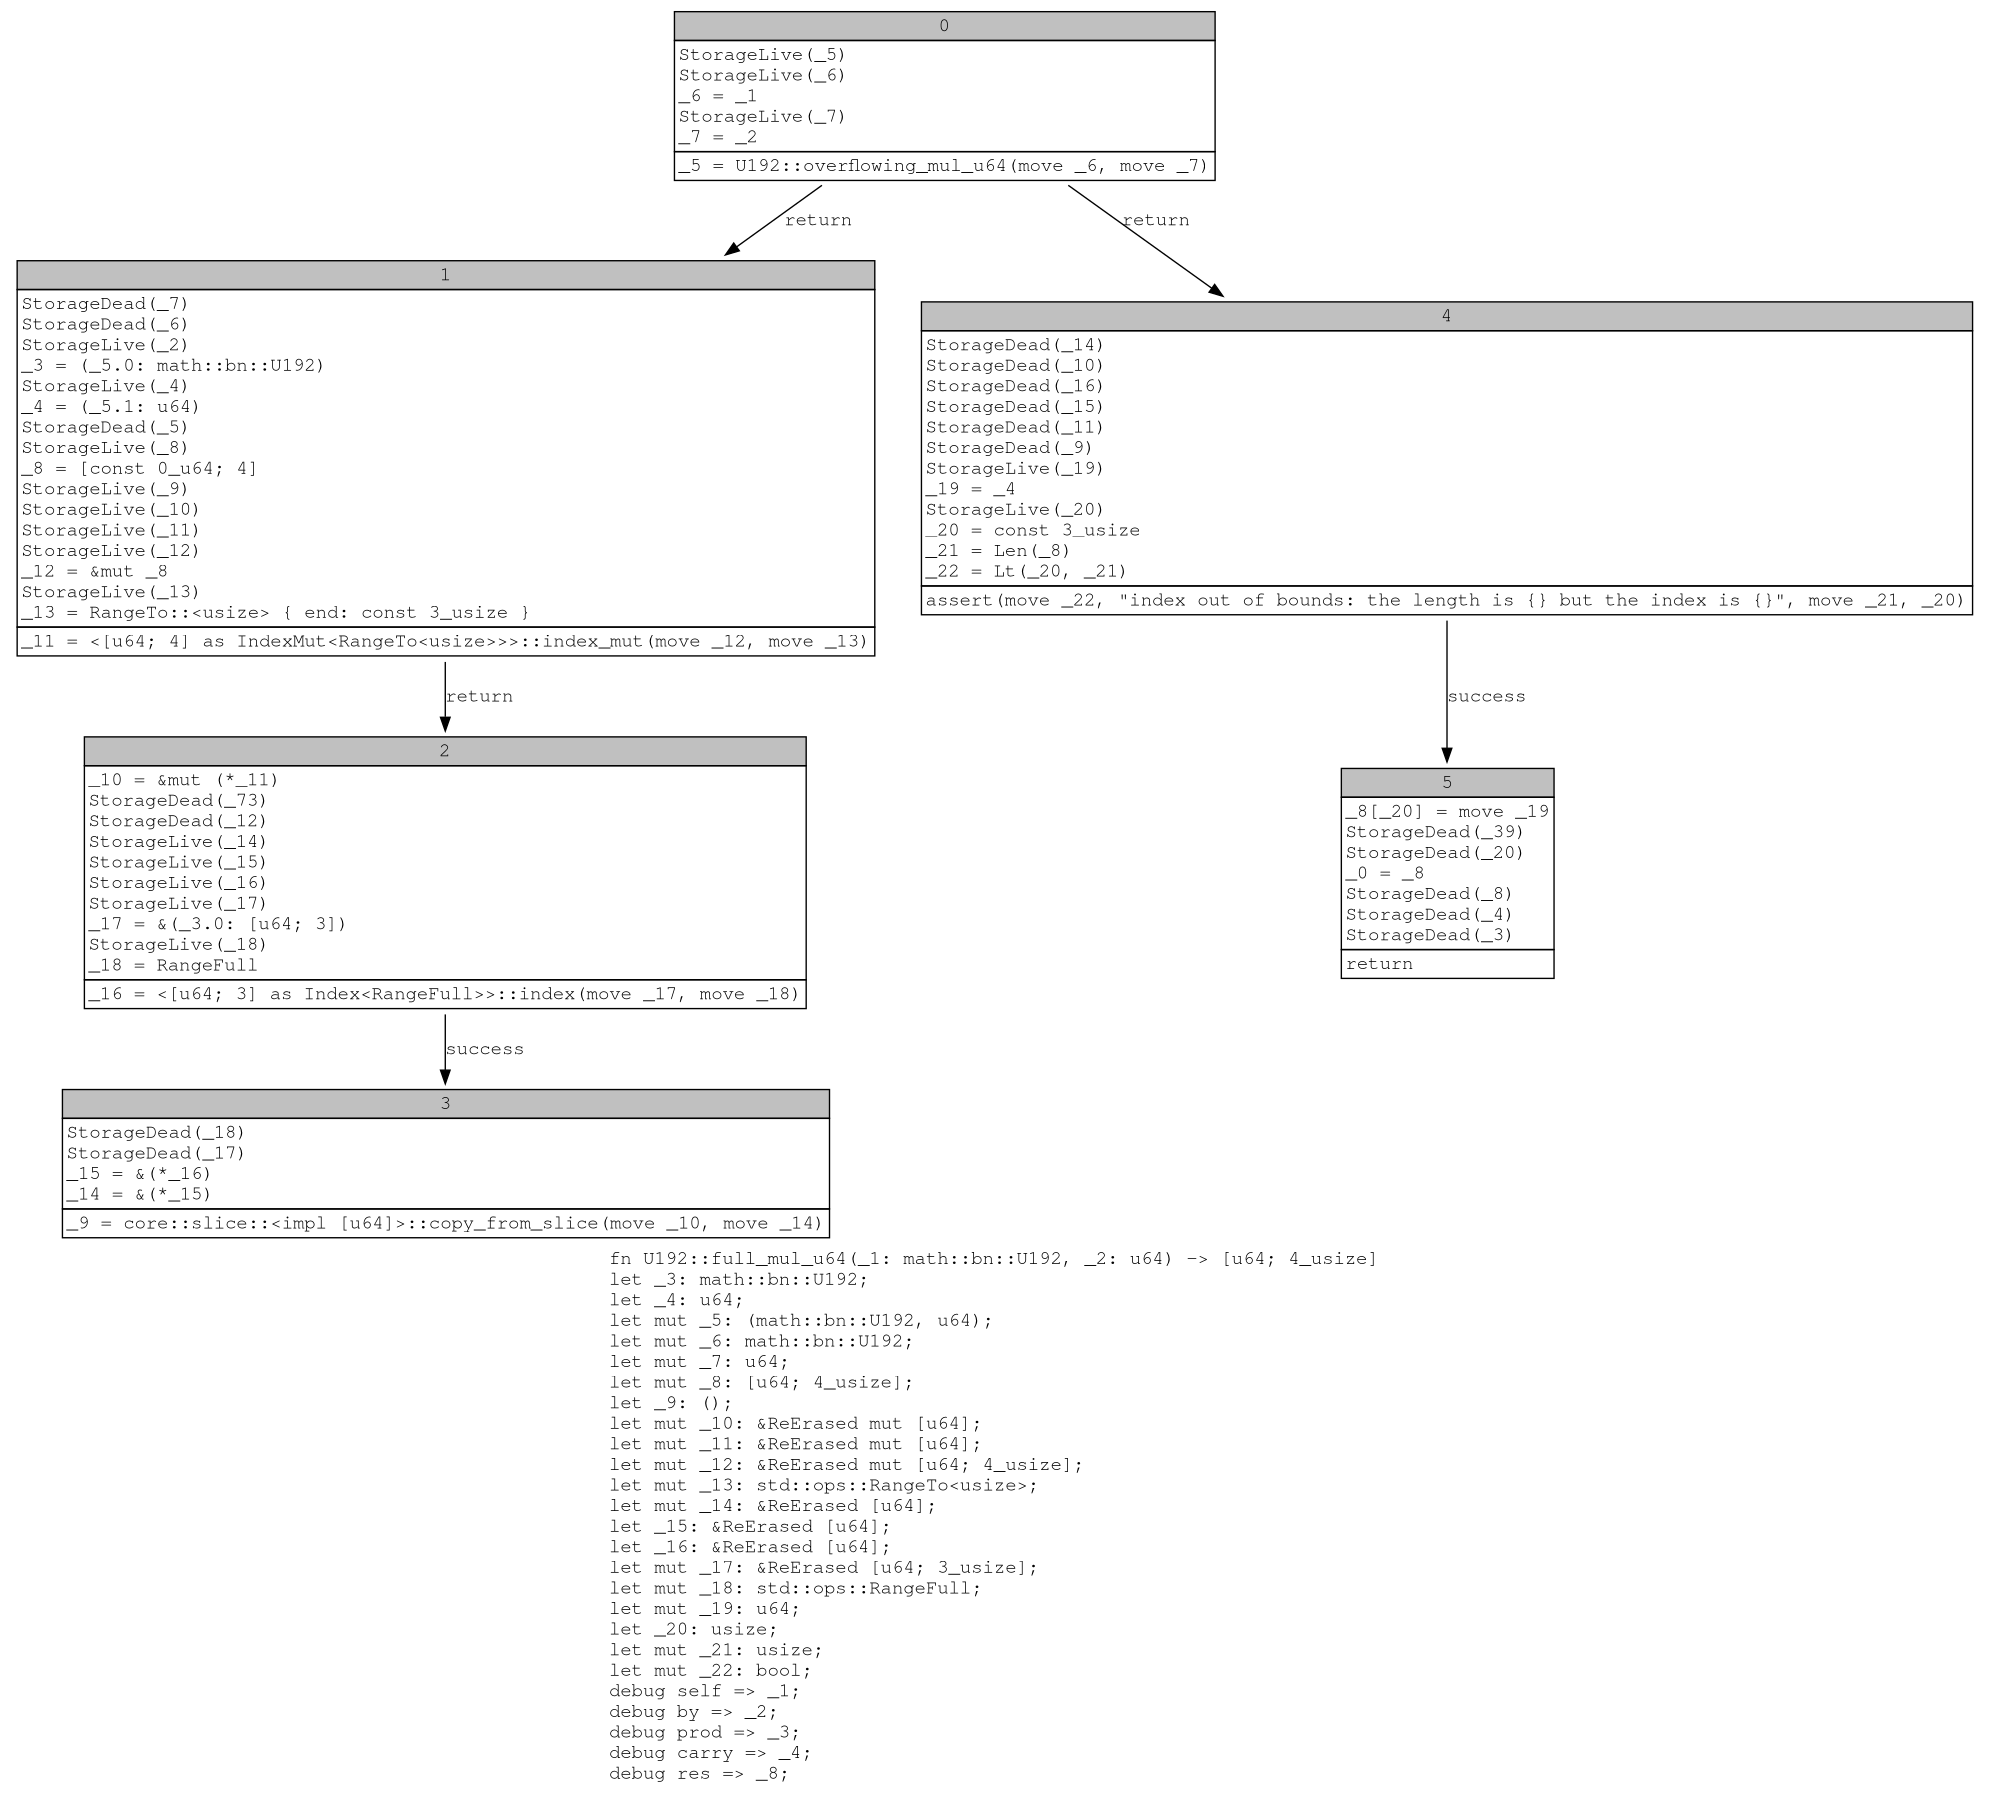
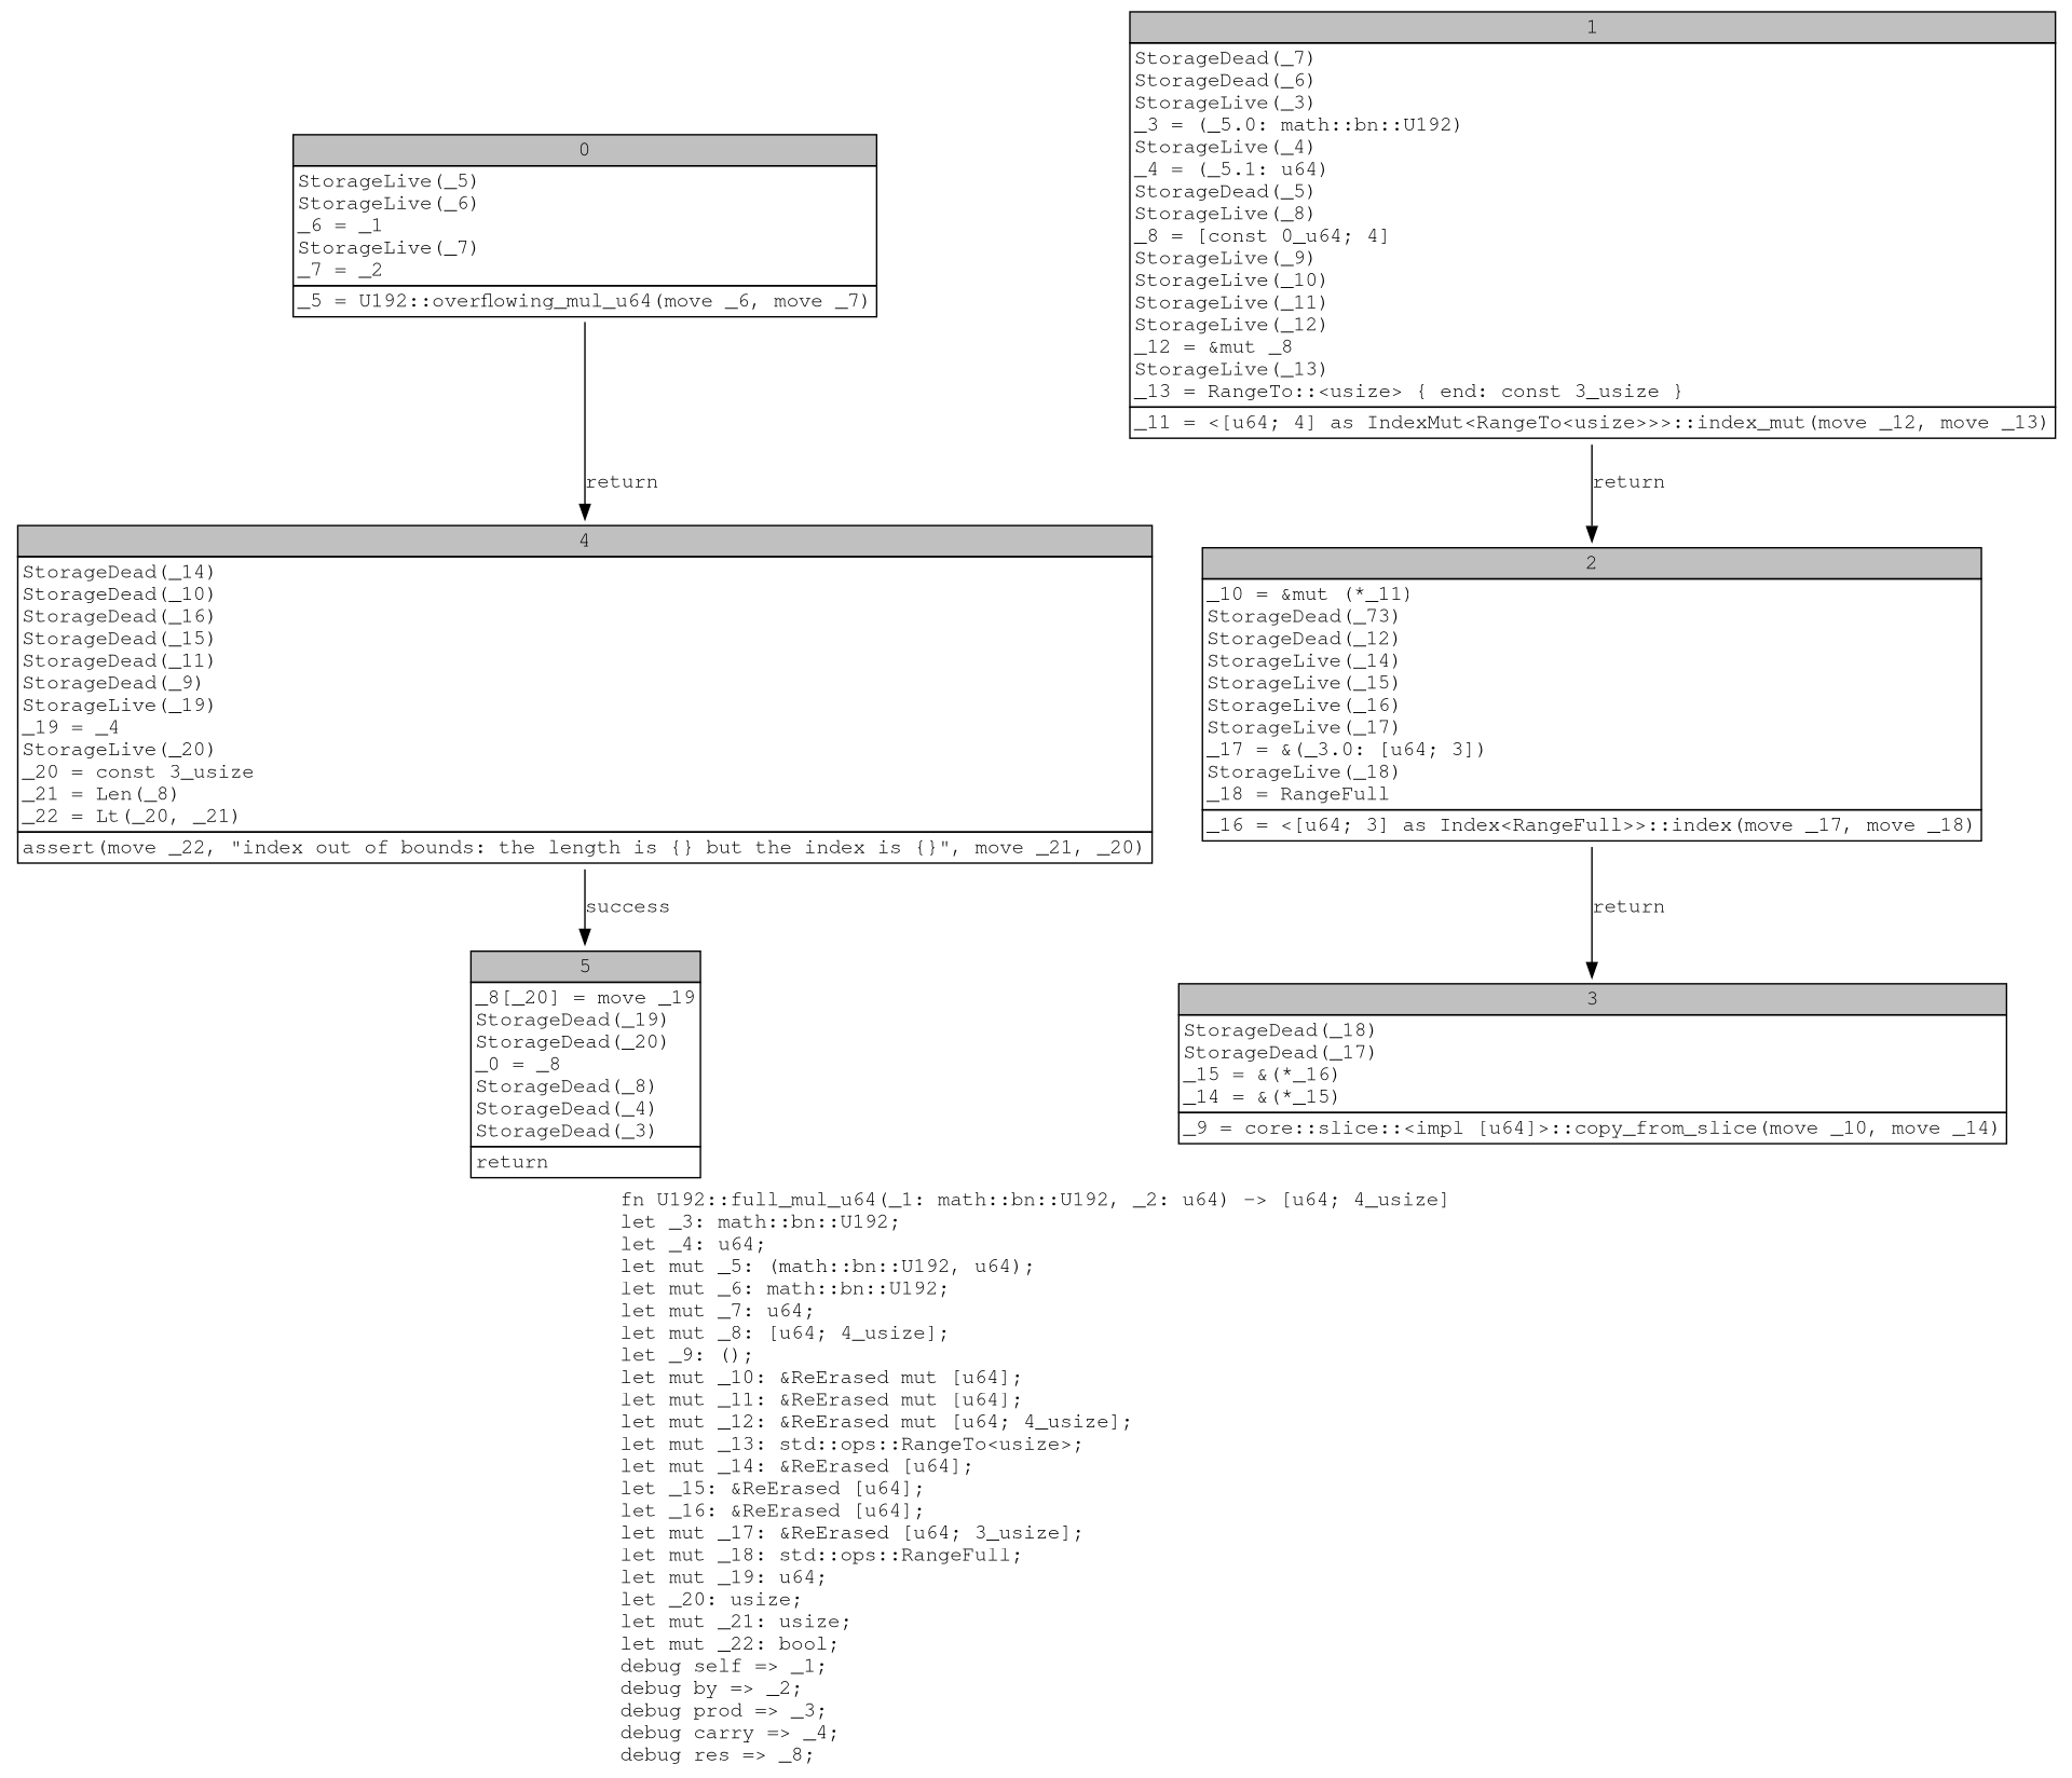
  digraph {
    fontname="Courier, monospace"
    label=<fn U192::full_mul_u64(_1: math::bn::U192, _2: u64) -&gt; [u64; 4_usize]<br align="left"/>let _3: math::bn::U192;<br align="left"/>let _4: u64;<br align="left"/>let mut _5: (math::bn::U192, u64);<br align="left"/>let mut _6: math::bn::U192;<br align="left"/>let mut _7: u64;<br align="left"/>let mut _8: [u64; 4_usize];<br align="left"/>let _9: ();<br align="left"/>let mut _10: &amp;ReErased mut [u64];<br align="left"/>let mut _11: &amp;ReErased mut [u64];<br align="left"/>let mut _12: &amp;ReErased mut [u64; 4_usize];<br align="left"/>let mut _13: std::ops::RangeTo&lt;usize&gt;;<br align="left"/>let mut _14: &amp;ReErased [u64];<br align="left"/>let _15: &amp;ReErased [u64];<br align="left"/>let _16: &amp;ReErased [u64];<br align="left"/>let mut _17: &amp;ReErased [u64; 3_usize];<br align="left"/>let mut _18: std::ops::RangeFull;<br align="left"/>let mut _19: u64;<br align="left"/>let _20: usize;<br align="left"/>let mut _21: usize;<br align="left"/>let mut _22: bool;<br align="left"/>debug self =&gt; _1;<br align="left"/>debug by =&gt; _2;<br align="left"/>debug prod =&gt; _3;<br align="left"/>debug carry =&gt; _4;<br align="left"/>debug res =&gt; _8;<br align="left"/>>
    node [fontname="Courier, monospace" shape=none]
    edge [fontname="Courier, monospace"]
    n1 [label=<<table border="0" cellborder="1" cellspacing="0"><tr><td bgcolor="gray" align="center" colspan="1">0</td></tr><tr><td align="left" balign="left">StorageLive(_5)<br/>StorageLive(_6)<br/>_6 = _1<br/>StorageLive(_7)<br/>_7 = _2<br/></td></tr><tr><td align="left">_5 = U192::overflowing_mul_u64(move _6, move _7)</td></tr></table>>]
-   n2 [label=<<table border="0" cellborder="1" cellspacing="0"><tr><td bgcolor="gray" align="center" colspan="1">1</td></tr><tr><td align="left" balign="left">StorageDead(_7)<br/>StorageDead(_6)<br/>StorageLive(_2)<br/>_3 = (_5.0: math::bn::U192)<br/>StorageLive(_4)<br/>_4 = (_5.1: u64)<br/>StorageDead(_5)<br/>StorageLive(_8)<br/>_8 = [const 0_u64; 4]<br/>StorageLive(_9)<br/>StorageLive(_10)<br/>StorageLive(_11)<br/>StorageLive(_12)<br/>_12 = &amp;mut _8<br/>StorageLive(_13)<br/>_13 = RangeTo::&lt;usize&gt; { end: const 3_usize }<br/></td></tr><tr><td align="left">_11 = &lt;[u64; 4] as IndexMut&lt;RangeTo&lt;usize&gt;&gt;&gt;::index_mut(move _12, move _13)</td></tr></table>>]
+   n2 [label=<<table border="0" cellborder="1" cellspacing="0"><tr><td bgcolor="gray" align="center" colspan="1">1</td></tr><tr><td align="left" balign="left">StorageDead(_7)<br/>StorageDead(_6)<br/>StorageLive(_3)<br/>_3 = (_5.0: math::bn::U192)<br/>StorageLive(_4)<br/>_4 = (_5.1: u64)<br/>StorageDead(_5)<br/>StorageLive(_8)<br/>_8 = [const 0_u64; 4]<br/>StorageLive(_9)<br/>StorageLive(_10)<br/>StorageLive(_11)<br/>StorageLive(_12)<br/>_12 = &amp;mut _8<br/>StorageLive(_13)<br/>_13 = RangeTo::&lt;usize&gt; { end: const 3_usize }<br/></td></tr><tr><td align="left">_11 = &lt;[u64; 4] as IndexMut&lt;RangeTo&lt;usize&gt;&gt;&gt;::index_mut(move _12, move _13)</td></tr></table>>]
    n3 [label=<<table border="0" cellborder="1" cellspacing="0"><tr><td bgcolor="gray" align="center" colspan="1">4</td></tr><tr><td align="left" balign="left">StorageDead(_14)<br/>StorageDead(_10)<br/>StorageDead(_16)<br/>StorageDead(_15)<br/>StorageDead(_11)<br/>StorageDead(_9)<br/>StorageLive(_19)<br/>_19 = _4<br/>StorageLive(_20)<br/>_20 = const 3_usize<br/>_21 = Len(_8)<br/>_22 = Lt(_20, _21)<br/></td></tr><tr><td align="left">assert(move _22, &quot;index out of bounds: the length is {} but the index is {}&quot;, move _21, _20)</td></tr></table>>]
    n4 [label=<<table border="0" cellborder="1" cellspacing="0"><tr><td bgcolor="gray" align="center" colspan="1">2</td></tr><tr><td align="left" balign="left">_10 = &amp;mut (*_11)<br/>StorageDead(_73)<br/>StorageDead(_12)<br/>StorageLive(_14)<br/>StorageLive(_15)<br/>StorageLive(_16)<br/>StorageLive(_17)<br/>_17 = &amp;(_3.0: [u64; 3])<br/>StorageLive(_18)<br/>_18 = RangeFull<br/></td></tr><tr><td align="left">_16 = &lt;[u64; 3] as Index&lt;RangeFull&gt;&gt;::index(move _17, move _18)</td></tr></table>>]
    n5 [label=<<table border="0" cellborder="1" cellspacing="0"><tr><td bgcolor="gray" align="center" colspan="1">3</td></tr><tr><td align="left" balign="left">StorageDead(_18)<br/>StorageDead(_17)<br/>_15 = &amp;(*_16)<br/>_14 = &amp;(*_15)<br/></td></tr><tr><td align="left">_9 = core::slice::&lt;impl [u64]&gt;::copy_from_slice(move _10, move _14)</td></tr></table>>]
-   n6 [label=<<table border="0" cellborder="1" cellspacing="0"><tr><td bgcolor="gray" align="center" colspan="1">5</td></tr><tr><td align="left" balign="left">_8[_20] = move _19<br/>StorageDead(_39)<br/>StorageDead(_20)<br/>_0 = _8<br/>StorageDead(_8)<br/>StorageDead(_4)<br/>StorageDead(_3)<br/></td></tr><tr><td align="left">return</td></tr></table>>]
-   n1 -> n2 [label=return]
+   n6 [label=<<table border="0" cellborder="1" cellspacing="0"><tr><td bgcolor="gray" align="center" colspan="1">5</td></tr><tr><td align="left" balign="left">_8[_20] = move _19<br/>StorageDead(_19)<br/>StorageDead(_20)<br/>_0 = _8<br/>StorageDead(_8)<br/>StorageDead(_4)<br/>StorageDead(_3)<br/></td></tr><tr><td align="left">return</td></tr></table>>]
    n1 -> n3 [label=return]
    n2 -> n4 [label=return]
    n3 -> n6 [label=success]
-   n4 -> n5 [label=success]
+   n4 -> n5 [label=return]
  }
